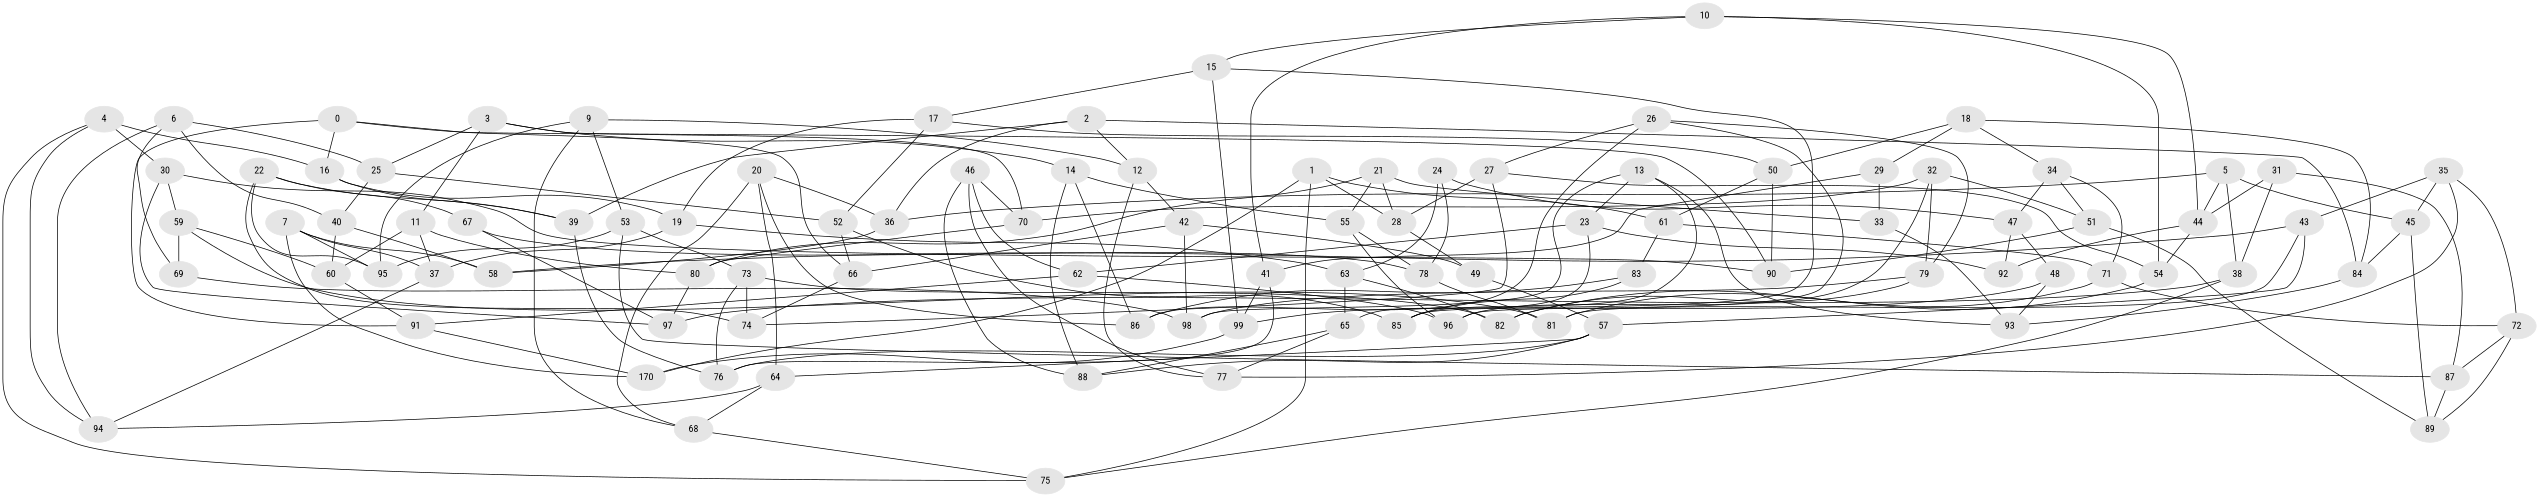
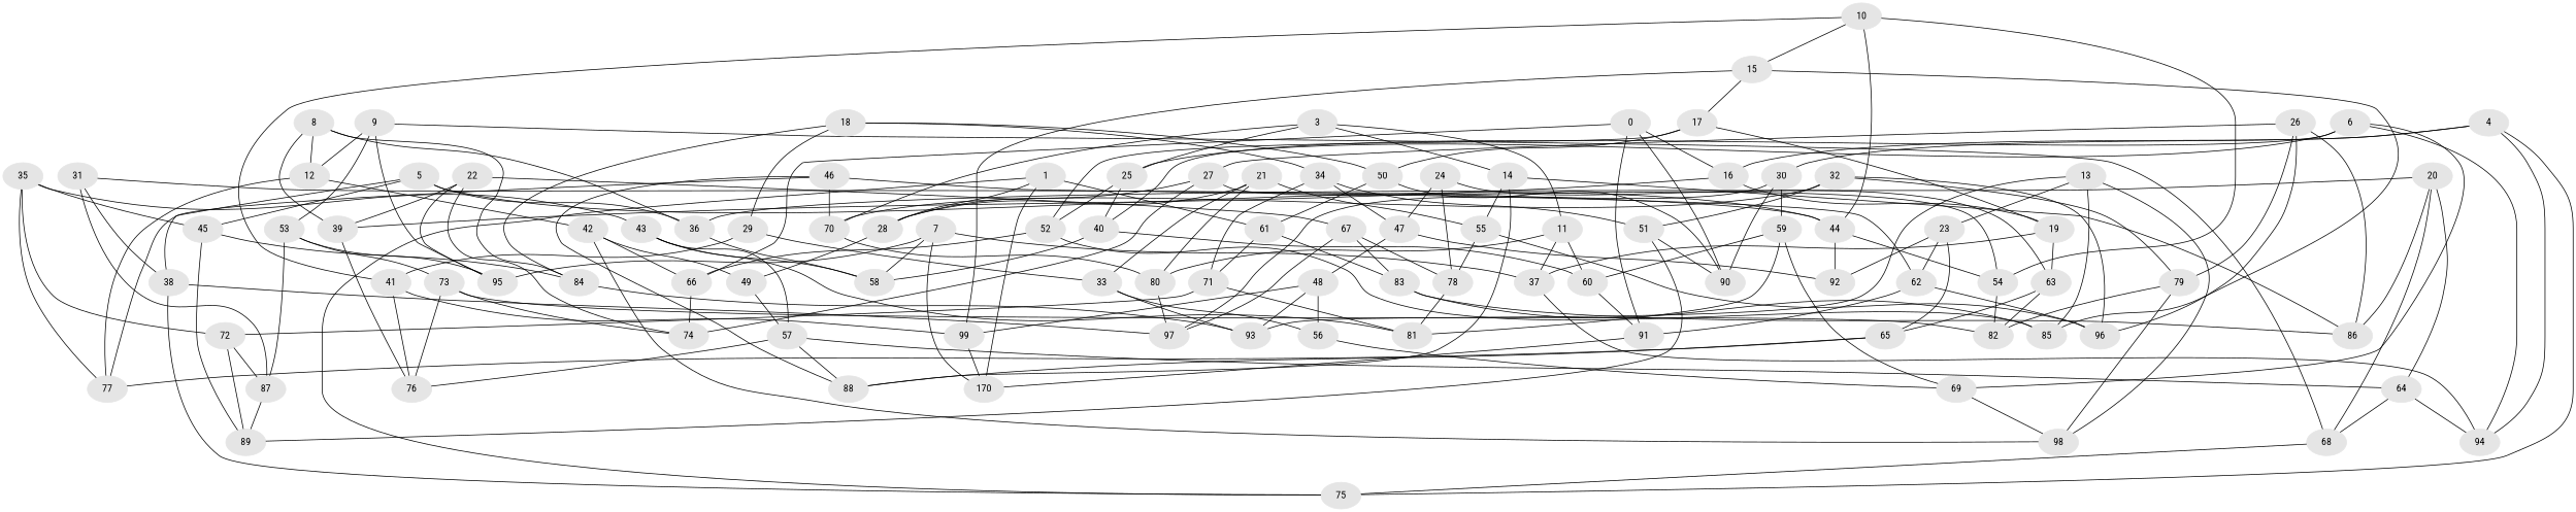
  graph {
    fontname="Roboto Condensed"
    node [color=gray90 fontname="Roboto Condensed" style=filled]
    edge [fontname="Roboto Condensed"]
    1
    28
    61
    75
    n5 [label=170]
    49
    71
    83
-   2
+   2 [label=8]
    12
    36
    39
    84
    42
    77
    58
    76
    93
    3
    11
    14
    25
    70
    37
    60
    80
    55
    86
    88
    40
    52
    4
    16
    30
    94
    19
    90
    59
    97
    5
    38
    45
    44
    31
    87
    89
    6
    69
    98
    7
    95
    n52 [label=0]
    66
    91
    74
    9
    53
    68
    73
    10
    15
    41
    54
    85
    17
    99
    92
    82
    13
    23
    62
    65
    78
    96
    50
    63
    18
    29
    34
    33
    47
    51
    20
    64
    21
+   56
    22
    67
    24
    48
    81
    26
    27
    79
    57
    32
    72
    35
    43
    46
    1 -- 28
    1 -- 61
    1 -- 75
    1 -- n5
    28 -- 49
    61 -- 71
    61 -- 83
    49 -- 57
    71 -- 81
    71 -- 72
    83 -- 86
    83 -- 85
    2 -- 12
    2 -- 36
    2 -- 39
    2 -- 84
    12 -- 42
    12 -- 77
    36 -- 58
    39 -- 76
    84 -- 93
    42 -- 49
    42 -- 98
    42 -- 66
    3 -- 11
    3 -- 14
    3 -- 25
    3 -- 70
    11 -- 37
    11 -- 60
    11 -- 80
    14 -- 55
    14 -- 86
    14 -- 88
    25 -- 40
    25 -- 52
    70 -- 80
    37 -- 94
    60 -- 91
    80 -- 97
    55 -- 78
    55 -- 96
    40 -- 58
    40 -- 60
    52 -- 66
    52 -- 85
    4 -- 75
    4 -- 16
    4 -- 30
    4 -- 94
    16 -- 39
    16 -- 19
    30 -- 90
    30 -- 59
    30 -- 97
    19 -- 37
    19 -- 63
    59 -- 60
    59 -- 69
    59 -- 81
    5 -- 36
    5 -- 38
    5 -- 45
    5 -- 44
    38 -- 75
    38 -- 97
    45 -- 84
    45 -- 89
    44 -- 54
    44 -- 92
    31 -- 38
    31 -- 44
    31 -- 87
    87 -- 89
    6 -- 25
    6 -- 40
    6 -- 94
    6 -- 69
    69 -- 98
    7 -- n5
    7 -- 58
    7 -- 37
    7 -- 95
    n52 -- 16
    n52 -- 90
    n52 -- 66
    n52 -- 91
    66 -- 74
    91 -- n5
    9 -- 12
    9 -- 95
    9 -- 53
    9 -- 68
    53 -- 87
    53 -- 95
    53 -- 73
    68 -- 75
    73 -- 76
    73 -- 74
    73 -- 82
    10 -- 44
    10 -- 15
    10 -- 41
    10 -- 54
    15 -- 85
    15 -- 17
    15 -- 99
    41 -- 76
    41 -- 99
    54 -- 82
    17 -- 52
    17 -- 19
    17 -- 50
    99 -- n5
    13 -- 93
    13 -- 98
    13 -- 85
    13 -- 23
    23 -- 92
    23 -- 62
    23 -- 65
    62 -- 91
    62 -- 96
    65 -- 77
    65 -- 88
    78 -- 81
    50 -- 61
    50 -- 90
    63 -- 82
    63 -- 65
    18 -- 84
    18 -- 50
    18 -- 29
    18 -- 34
    29 -- 41
    29 -- 33
    34 -- 71
    34 -- 47
    34 -- 51
    33 -- 93
+   33 -- 56
    47 -- 92
    47 -- 48
    51 -- 90
    51 -- 89
    20 -- 36
    20 -- 86
    20 -- 68
    20 -- 64
    64 -- 94
    64 -- 68
    21 -- 28
    21 -- 80
    21 -- 55
    21 -- 33
+   56 -- 69
    22 -- 39
    22 -- 95
    22 -- 74
    22 -- 67
+   67 -- 83
    67 -- 97
    67 -- 78
    24 -- 78
    24 -- 63
    24 -- 47
    48 -- 93
    48 -- 99
+   48 -- 56
    26 -- 86
    26 -- 96
    26 -- 27
    26 -- 79
    27 -- 28
    27 -- 74
    27 -- 54
    79 -- 98
    79 -- 82
    57 -- 76
    57 -- 88
    57 -- 64
    32 -- 70
    32 -- 96
    32 -- 51
    32 -- 79
    72 -- 87
    72 -- 89
    35 -- 77
    35 -- 45
    35 -- 72
    35 -- 43
    43 -- 58
    43 -- 81
    43 -- 57
    46 -- 77
    46 -- 70
    46 -- 88
    46 -- 62
  }
